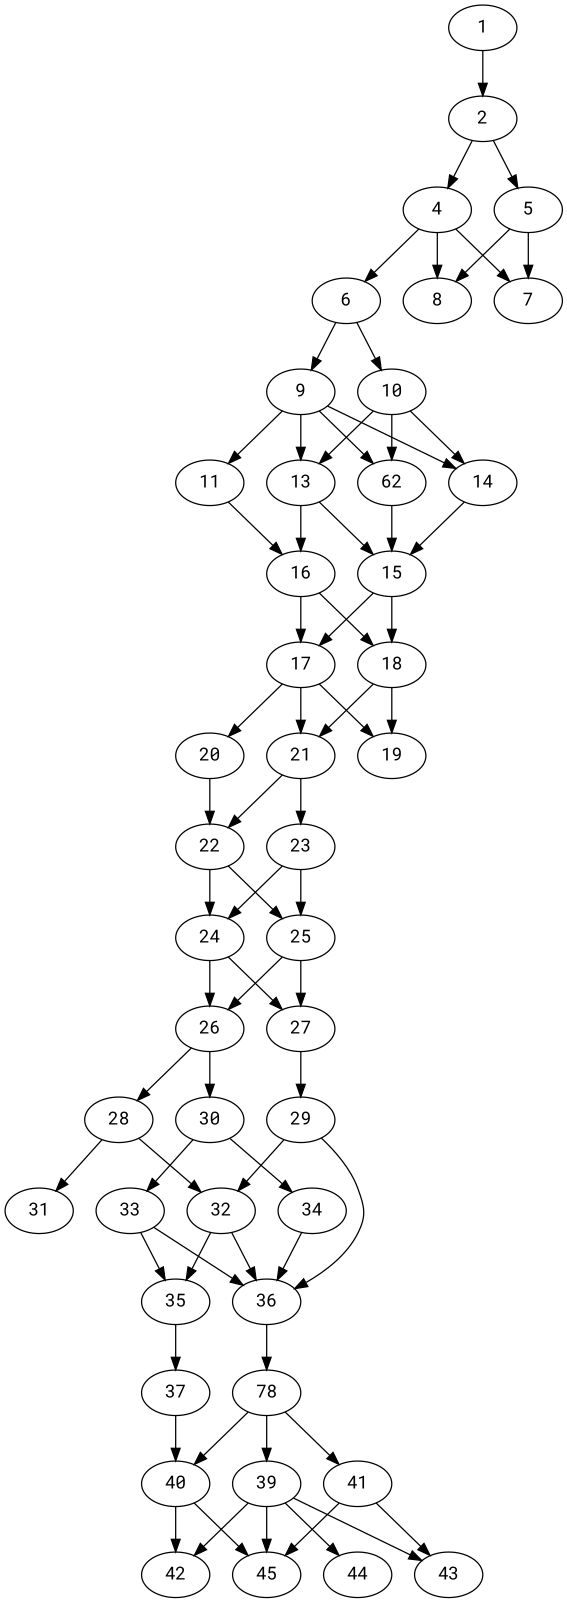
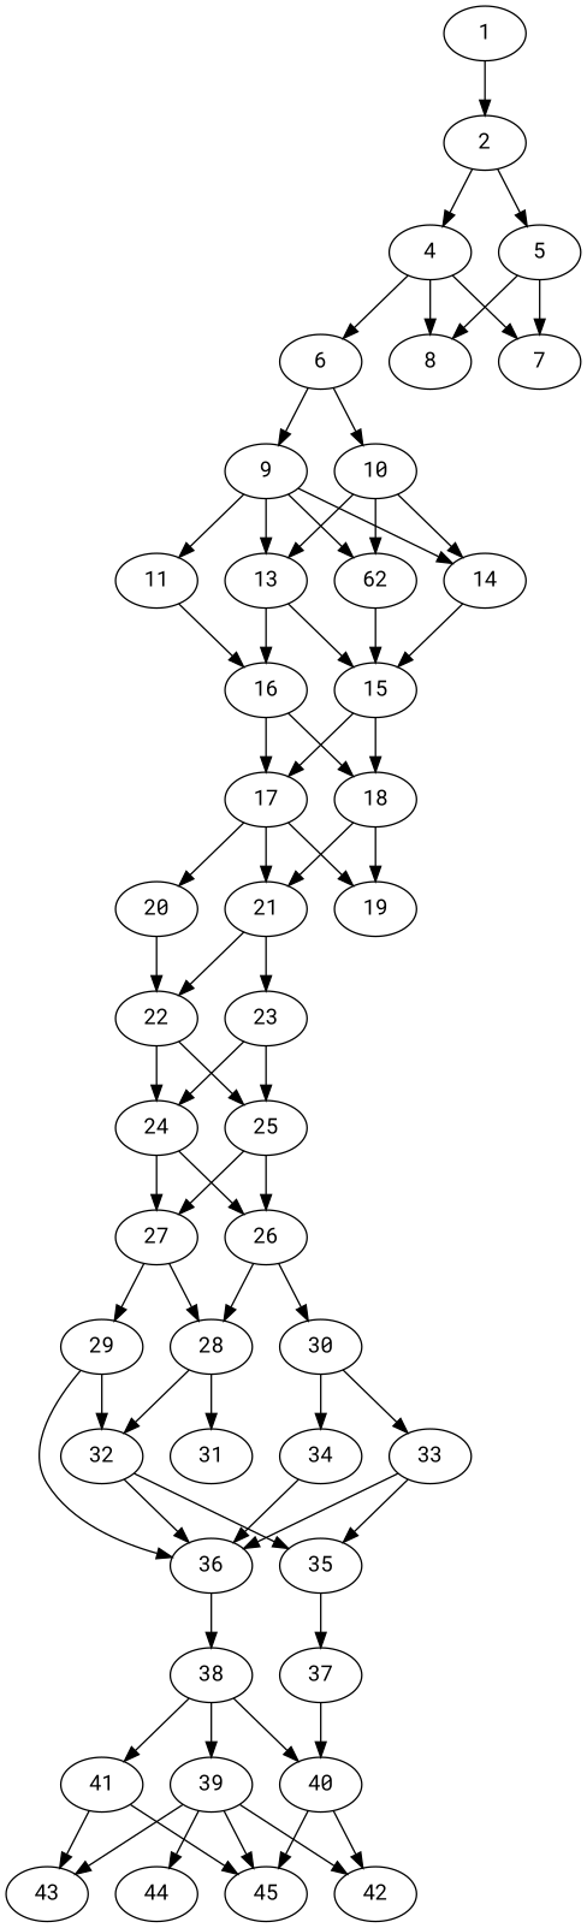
  digraph {
    fontname="Roboto Mono"
    node [alpha=0.11 fontname="Roboto Mono"]
    edge [fontname="Roboto Mono"]
    1 [alpha=0.20 expect_size=20671488]
    2 [alpha=0.20 expect_size=44609536]
    4 [alpha=0.09 expect_size=29248512]
    5 [alpha=0.12 expect_size=19243008]
    6 [alpha=0.16 expect_size=10656768]
    7 [alpha=0.05 expect_size=52268032]
    8 [alpha=0.12 expect_size=32730112]
    9 [alpha=0.10 expect_size=47683584]
    10 [alpha=0.05 expect_size=11801600]
    11 [alpha=0.10 expect_size=6268928]
    n11 [alpha=0.05 expect_size=5808128 label=62]
    13 [alpha=0.03 expect_size=5550080]
    14 [alpha=0.02 expect_size=17743872]
    16 [alpha=0.13 expect_size=18776064]
    15 [alpha=0.02 expect_size=37962752]
    17 [expect_size=9390080]
    18 [alpha=0.14 expect_size=20751360]
    19 [expect_size=48656384]
    20 [alpha=0.13 expect_size=24564736]
    21 [alpha=0.02 expect_size=36230144]
    22 [alpha=0.07 expect_size=12613632]
    23 [alpha=0.12 expect_size=24389632]
    24 [alpha=0.06 expect_size=32149504]
    25 [alpha=0.06 expect_size=36898816]
    26 [alpha=0.09 expect_size=40985600]
    27 [expect_size=24540160]
    28 [alpha=0.06 expect_size=50168832]
    30 [alpha=0.13 expect_size=13531136]
    29 [alpha=0.18 expect_size=35666944]
    31 [alpha=0.08 expect_size=44097536]
    32 [alpha=0.04 expect_size=48422912]
    33 [alpha=0.20 expect_size=18690048]
    34 [alpha=0.01 expect_size=46081024]
    36 [alpha=0.16 expect_size=27951104]
    35 [alpha=0.16 expect_size=13043712]
    37 [alpha=0.19 expect_size=49032192]
-   38 [alpha=0.08 expect_size=28939264 label=78]
+   38 [alpha=0.08 expect_size=28939264]
    40 [expect_size=37326848]
    39 [alpha=0.15 expect_size=42347520]
    41 [alpha=0.20 expect_size=20434944]
    42 [expect_size=39883776]
    45 [alpha=0.08 expect_size=49985536]
    43 [expect_size=49054720]
    44 [alpha=0.03 expect_size=48254976]
    1 -> 2
    2 -> 4
    2 -> 5
    4 -> 6
    4 -> 7
    4 -> 8
    5 -> 7
    5 -> 8
    6 -> 9
    6 -> 10
    9 -> 11
    9 -> n11
    9 -> 13
    9 -> 14
    10 -> n11
    10 -> 13
    10 -> 14
    11 -> 16
    n11 -> 15
    13 -> 16
    13 -> 15
    14 -> 15
    16 -> 17
    16 -> 18
    15 -> 17
    15 -> 18
    17 -> 19
    17 -> 20
    17 -> 21
    18 -> 19
    18 -> 21
    20 -> 22
    21 -> 22
    21 -> 23
    22 -> 24
    22 -> 25
    23 -> 24
    23 -> 25
    24 -> 26
    24 -> 27
    25 -> 26
    25 -> 27
    26 -> 28
    26 -> 30
+   27 -> 28
    27 -> 29
    28 -> 31
    28 -> 32
    30 -> 33
    30 -> 34
    29 -> 32
    29 -> 36
    32 -> 36
    32 -> 35
    33 -> 36
    33 -> 35
    34 -> 36
    36 -> 38
    35 -> 37
    37 -> 40
    38 -> 40
    38 -> 39
    38 -> 41
    40 -> 42
    40 -> 45
    39 -> 42
    39 -> 45
    39 -> 43
    39 -> 44
    41 -> 45
    41 -> 43
  }
